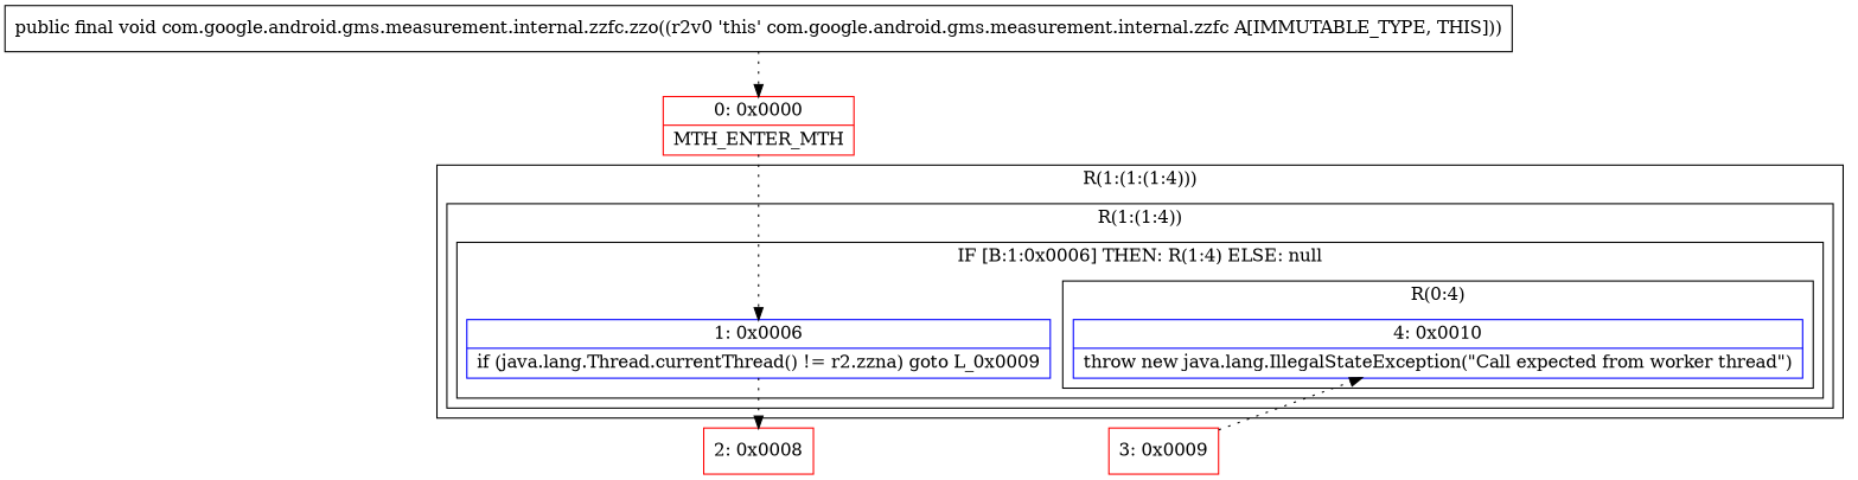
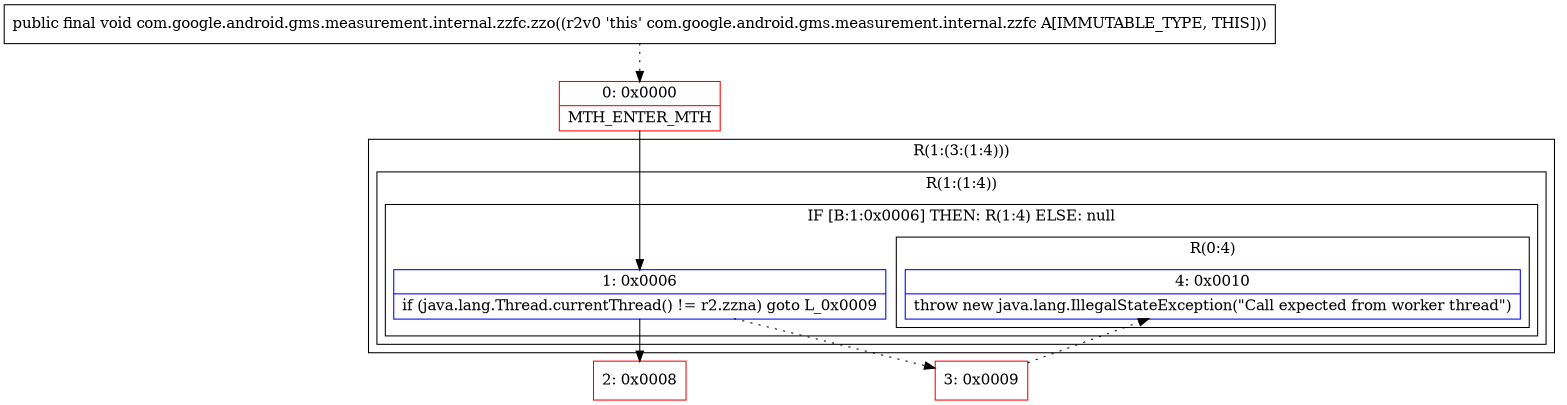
  digraph {
    node [color=red shape=record]
    edge [style=dotted]
    n1 [color=blue label="{4\:\ 0x0010|throw new java.lang.IllegalStateException(\"Call expected from worker thread\")\l}"]
    n2 [color=blue label="{1\:\ 0x0006|if (java.lang.Thread.currentThread() != r2.zzna) goto L_0x0009\l}"]
    n3 [label="{2\:\ 0x0008}"]
    n4 [label="{3\:\ 0x0009}"]
    n5 [label="{0\:\ 0x0000|MTH_ENTER_MTH\l}"]
    n6 [label="{public final void com.google.android.gms.measurement.internal.zzfc.zzo((r2v0 'this' com.google.android.gms.measurement.internal.zzfc A[IMMUTABLE_TYPE, THIS])) }" color=""]
    subgraph cluster_1 {
-     label="R(1:(1:(1:4)))"
+     label="R(1:(3:(1:4)))"
      subgraph cluster_2 {
        label="R(1:(1:4))"
        subgraph cluster_3 {
          label="IF [B:1:0x0006] THEN: R(1:4) ELSE: null"
          n2
          subgraph cluster_4 {
            label="R(0:4)"
            n1
          }
        }
      }
    }
-   n2 -> n3
+   n2 -> n3 [style=solid]
+   n2 -> n4
    n4 -> n1
-   n5 -> n2
+   n5 -> n2 [style=solid]
    n6 -> n5
  }
